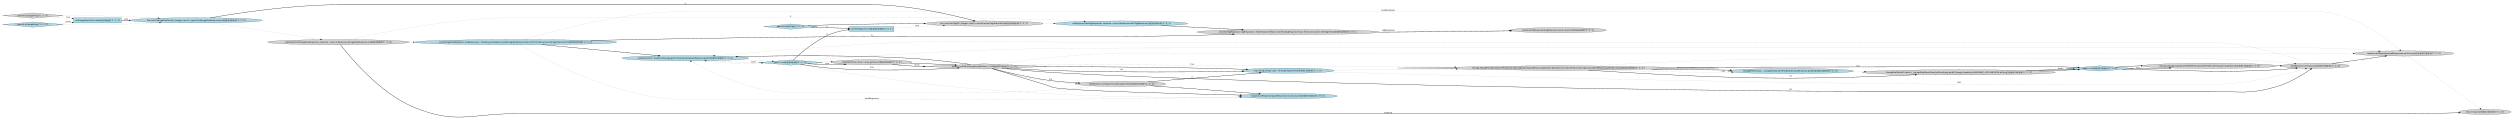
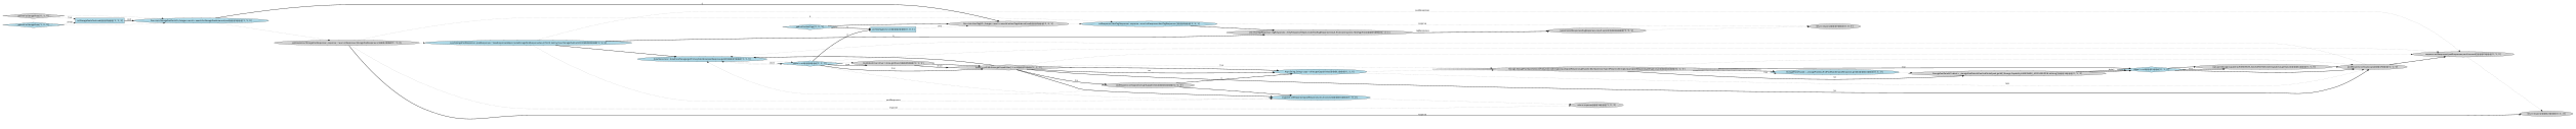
  digraph {
    fontname="IBM Plex Sans"
    rankdir=LR
    node [fillcolor=lightgrey fontname="IBM Plex Sans" shape=ellipse style=filled]
    edge [fontname="IBM Plex Sans" style=dotted]
    n1 [fillcolor=lightblue label="List<StoragePoolResponse> poolResponses = ViewResponseHelper.createStoragePoolResponse(result.first().toArray(new StoragePoolJoinVO(((())@@@5@@@['1', '1', '0']"]
    n2 [fillcolor=lightblue label="DataStore store = dataStoreManager.getPrimaryDataStore(poolResponse.getId())@@@7@@@['1', '1', '0']"]
    n3 [fillcolor=lightblue label="response.setResponses(poolResponses,result.second())@@@15@@@['1', '0', '0']"]
    n4 [label="List<HostTagResponse> tagResponses = ViewResponseHelper.createHostTagResponse(result.first().toArray(new HostTagVO(((())@@@5@@@['0', '0', '1']"]
    n5 [label="response.setResponses(poolResponses,result.second())@@@23@@@['0', '1', '0']"]
    n6 [fillcolor=lightblue label="store != null@@@8@@@['1', '1', '0']" shape=diamond]
+   n7 [label="return response@@@16@@@['1', '0', '0']"]
    n8 [label="response.setResponses(tagResponses,result.second())@@@6@@@['0', '0', '1']"]
    n9 [label="return response@@@24@@@['0', '1', '0']"]
    n10 [fillcolor=lightblue label="ListStoragePoolsCmd cmd@@@2@@@['1', '1', '0']" shape=box]
    n11 [fillcolor=lightblue label="Pair<List<StoragePoolJoinVO>,Integer> result = searchForStoragePoolsInternal(cmd)@@@3@@@['1', '1', '0']"]
    n12 [label="ListResponse<StoragePoolResponse> response = new ListResponse<StoragePoolResponse>()@@@4@@@['1', '1', '0']"]
    n13 [label="Pair<List<HostTagVO>,Integer> result = searchForHostTagsInternal(cmd)@@@3@@@['0', '0', '1']"]
    n14 [fillcolor=lightblue label="ListHostTagsCmd cmd@@@2@@@['0', '0', '1']" shape=box]
    n15 [fillcolor=lightblue label="Map<String,String> caps = driver.getCapabilities()@@@11@@@['0', '1', '0']"]
    n16 [label="poolResponse.setCaps(caps)@@@19@@@['0', '1', '0']"]
    n17 [label="Storage.StoragePoolType.NetworkFilesystem.toString().equals(poolResponse.getType()) && HypervisorType.VMware.toString().equals(poolResponse.getHypervisor())@@@12@@@['0', '1', '0']" shape=diamond]
    n18 [fillcolor=lightblue label="StoragePoolVO pool = _storagePoolDao.findPoolByUUID(poolResponse.getId())@@@13@@@['0', '1', '0']"]
    n19 [label="StoragePoolDetailVO detail = _storagePoolDetailsDao.findDetail(pool.getId(),Storage.Capability.HARDWARE_ACCELERATION.toString())@@@14@@@['0', '1', '0']"]
    n20 [fillcolor=lightblue label="detail != null@@@15@@@['0', '1', '0']" shape=diamond]
    n21 [label="poolResponse.setCaps(driver.getCapabilities())@@@11@@@['1', '0', '0']"]
    n22 [fillcolor=lightblue label="ListResponse<HostTagResponse> response = new ListResponse<HostTagResponse>()@@@4@@@['0', '0', '1']"]
+   n23 [label="return response@@@7@@@['0', '0', '1']"]
    n24 [fillcolor=lightblue label="searchForHostTags['0', '0', '1']" shape=diamond]
    n25 [label="driver != null && driver.getCapabilities() != null@@@10@@@['1', '1', '0']" shape=diamond]
    n26 [label="DataStoreDriver driver = store.getDriver()@@@9@@@['1', '1', '0']"]
    n27 [label="caps.put(Storage.Capability.HARDWARE_ACCELERATION.toString(),detail.getValue())@@@16@@@['0', '1', '0']"]
    n28 [label="searchForStoragePools['0', '1', '0']" shape=diamond]
    n29 [fillcolor=lightblue label="searchForStoragePools['1', '0', '0']" shape=diamond]
    n1 -> n2 [style=bold]
    n1 -> n3 [label=poolResponses]
    n1 -> n4 [label=0 style=bold]
    n1 -> n5 [label=poolResponses]
    n2 -> n6
    n2 -> n6 [label=store]
+   n3 -> n7
    n4 -> n8 [label=tagResponses]
    n4 -> n8 [style=bold]
    n5 -> n9
    n6 -> n2
    n6 -> n3
    n6 -> n5
    n6 -> n14 [label=0 style=bold]
    n6 -> n25 [label=true style=bold]
    n6 -> n26
    n6 -> n26 [label=true style=bold]
+   n8 -> n23
    n10 -> n11 [label=cmd style=bold]
    n11 -> n12
    n11 -> n13 [label=0 style=bold]
    n12 -> n1
+   n12 -> n7 [label=response]
    n12 -> n9 [label=response style=bold]
    n12 -> n22 [label=0]
    n13 -> n22
    n14 -> n13 [label=cmd]
    n15 -> n16 [label=caps]
    n15 -> n17
    n16 -> n2
    n16 -> n5 [style=bold]
    n17 -> n16
    n17 -> n18 [label=true]
    n17 -> n18 [style=bold]
    n17 -> n19 [label=true style=bold]
    n17 -> n20 [label=true style=bold]
    n18 -> n19
    n19 -> n20 [label=detail style=bold]
    n19 -> n20 [style=bold]
    n20 -> n16 [style=bold]
    n20 -> n27 [style=bold]
    n20 -> n27 [label=true style=bold]
    n21 -> n2
    n21 -> n3 [style=bold]
    n21 -> n15 [label=0 style=bold]
    n22 -> n4 [style=bold]
+   n22 -> n23 [label=response]
    n24 -> n13 [style=bold]
    n24 -> n14 [label=0 style=bold]
    n25 -> n2 [style=bold]
    n25 -> n3 [style=bold]
    n25 -> n5
    n25 -> n15 [style=bold]
    n25 -> n15 [label=true style=bold]
    n25 -> n16 [label=true style=bold]
    n25 -> n17 [label=true]
    n25 -> n21 [label=true style=bold]
    n25 -> n21
    n26 -> n25 [style=bold]
    n26 -> n25 [label=driver style=bold]
    n27 -> n16 [style=bold]
    n28 -> n10 [label=true]
    n28 -> n11
    n29 -> n10 [label=driver]
    n29 -> n11
  }
